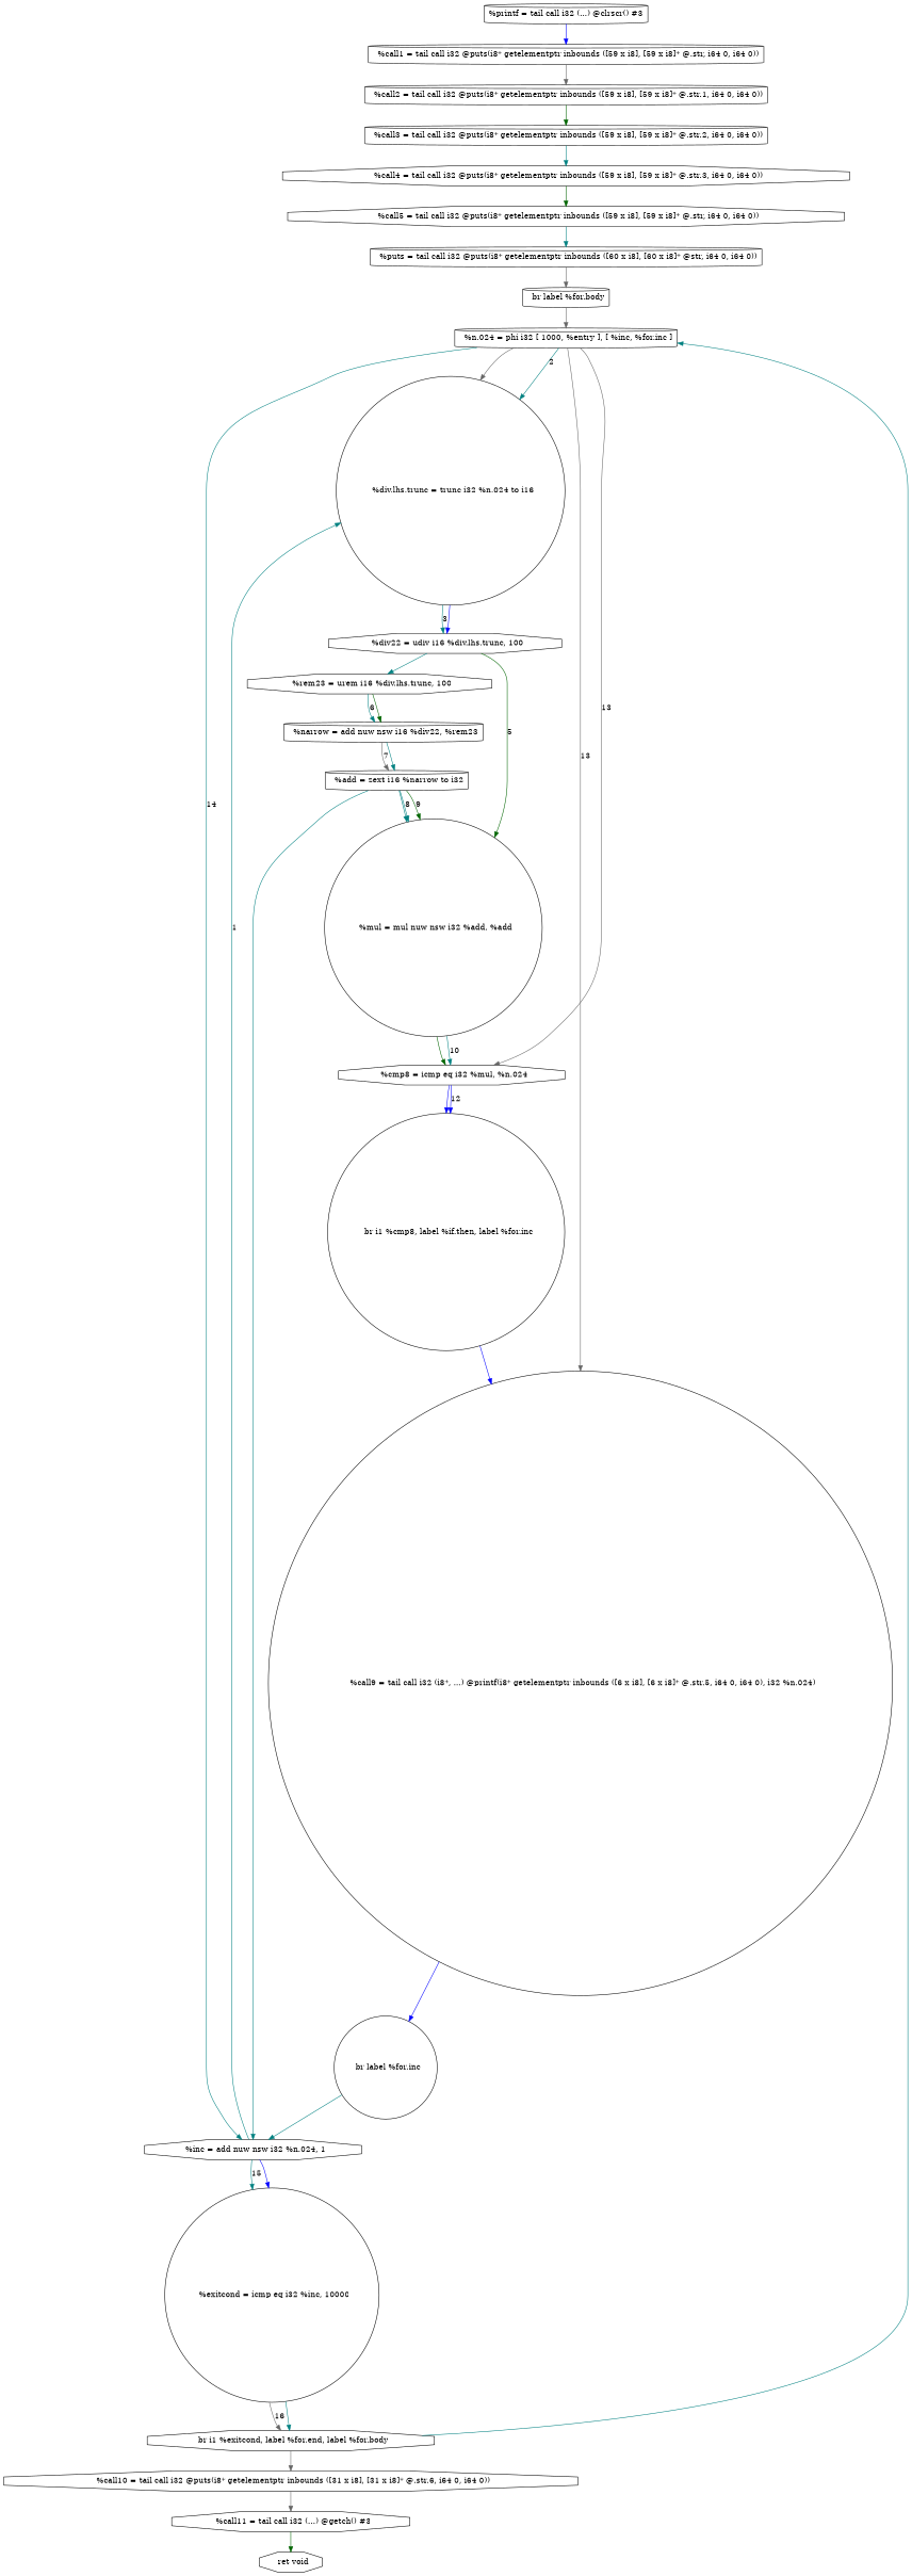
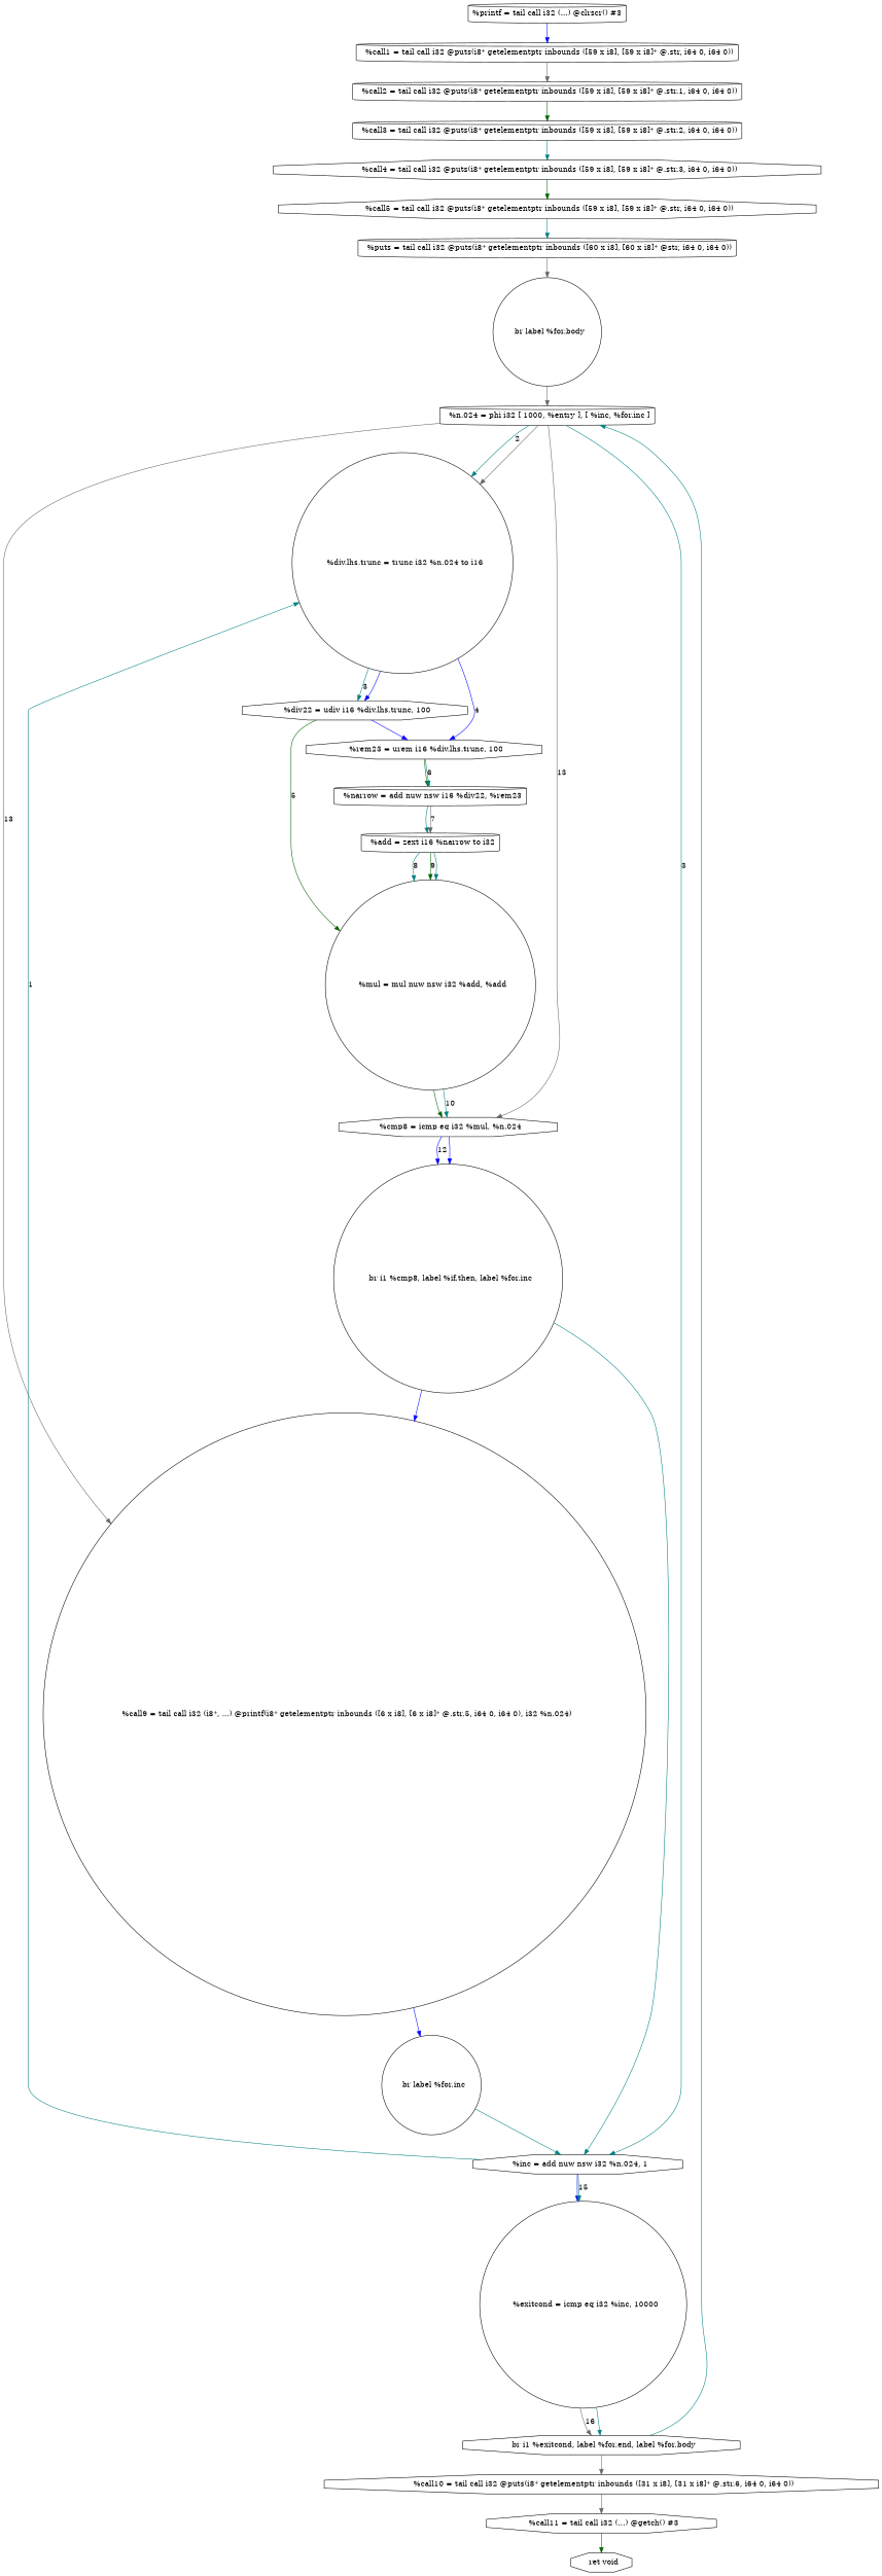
  digraph {
    node [shape=octagon]
    edge [color=teal]
    n1 [label="%printf = tail call i32 (...) @clrscr() #3" shape=cylinder]
    n2 [label="  %call1 = tail call i32 @puts(i8* getelementptr inbounds ([59 x i8], [59 x i8]* @.str, i64 0, i64 0))" shape=cylinder]
    n3 [label="  %call2 = tail call i32 @puts(i8* getelementptr inbounds ([59 x i8], [59 x i8]* @.str.1, i64 0, i64 0))" shape=cylinder]
    n4 [label="  %call3 = tail call i32 @puts(i8* getelementptr inbounds ([59 x i8], [59 x i8]* @.str.2, i64 0, i64 0))" shape=cylinder]
    n5 [label="  %call4 = tail call i32 @puts(i8* getelementptr inbounds ([59 x i8], [59 x i8]* @.str.3, i64 0, i64 0))"]
    n6 [label="  %call5 = tail call i32 @puts(i8* getelementptr inbounds ([59 x i8], [59 x i8]* @.str, i64 0, i64 0))"]
    n7 [label="  %puts = tail call i32 @puts(i8* getelementptr inbounds ([60 x i8], [60 x i8]* @str, i64 0, i64 0))" shape=cylinder]
-   n8 [label="  br label %for.body" shape=cylinder]
+   n8 [label="  br label %for.body" shape=circle]
    n9 [label="  %n.024 = phi i32 [ 1000, %entry ], [ %inc, %for.inc ]" shape=cylinder]
    n10 [label="  %div.lhs.trunc = trunc i32 %n.024 to i16" shape=circle]
    n11 [label="  %cmp8 = icmp eq i32 %mul, %n.024"]
    n12 [label="  %call9 = tail call i32 (i8*, ...) @printf(i8* getelementptr inbounds ([6 x i8], [6 x i8]* @.str.5, i64 0, i64 0), i32 %n.024)" shape=circle]
    n13 [label="  %inc = add nuw nsw i32 %n.024, 1"]
    n14 [label="  %div22 = udiv i16 %div.lhs.trunc, 100"]
    n15 [label="  %rem23 = urem i16 %div.lhs.trunc, 100"]
    n16 [label="  br i1 %cmp8, label %if.then, label %for.inc" shape=circle]
    n17 [label="  br label %for.inc" shape=circle]
    n18 [label="  %exitcond = icmp eq i32 %inc, 10000" shape=circle]
    n19 [label="  %mul = mul nuw nsw i32 %add, %add" shape=circle]
    n20 [label="  %narrow = add nuw nsw i16 %div22, %rem23" shape=cylinder]
    n21 [label="  %add = zext i16 %narrow to i32" shape=cylinder]
    n22 [label="  br i1 %exitcond, label %for.end, label %for.body"]
    n23 [label="  %call10 = tail call i32 @puts(i8* getelementptr inbounds ([31 x i8], [31 x i8]* @.str.6, i64 0, i64 0))"]
    n24 [label="  %call11 = tail call i32 (...) @getch() #3"]
    n25 [label="  ret void"]
    n1 -> n2 [color=blue]
    n2 -> n3 [color=gray40]
    n3 -> n4 [color=darkgreen]
    n4 -> n5
    n5 -> n6 [color=darkgreen]
    n6 -> n7
    n7 -> n8 [color=gray40]
    n8 -> n9 [color=gray40]
    n9 -> n10 [color=gray40]
    n9 -> n10 [label=2]
    n9 -> n11 [color=gray40 label=13]
    n9 -> n12 [color=gray40 label=13]
-   n9 -> n13 [label=14]
+   n9 -> n13 [label=3]
    n10 -> n14 [color=blue]
    n10 -> n14 [label=3]
+   n10 -> n15 [color=blue label=4]
    n11 -> n16 [color=blue]
    n11 -> n16 [color=blue label=12]
    n12 -> n17 [color=blue]
    n13 -> n10 [label=1]
    n13 -> n18 [color=blue]
    n13 -> n18 [label=15]
-   n14 -> n15
+   n14 -> n15 [color=blue]
    n14 -> n19 [color=darkgreen label=5]
    n15 -> n20 [color=darkgreen]
    n15 -> n20 [label=6]
    n16 -> n12 [color=blue]
-   n21 -> n13
+   n16 -> n13
    n17 -> n13
    n18 -> n22
    n18 -> n22 [color=gray40 label=16]
    n19 -> n11 [color=darkgreen]
    n19 -> n11 [label=10]
    n20 -> n21
    n20 -> n21 [color=gray40 label=7]
    n21 -> n19
    n21 -> n19 [label=8]
    n21 -> n19 [color=darkgreen label=9]
    n22 -> n9
    n22 -> n23 [color=gray40]
    n23 -> n24 [color=gray40]
    n24 -> n25 [color=darkgreen]
  }
